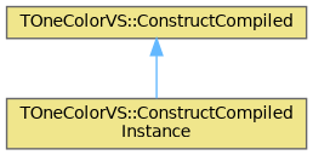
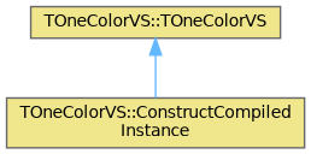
  digraph {
    rankdir=TB
    node [fillcolor=khaki fontname=Helvetica fontsize=10 shape=box style=filled]
-   n1 [color=gray40 fontcolor=black height=0.2 label="TOneColorVS::ConstructCompiled" width=0.4]
+   n1 [color=gray40 fontcolor=black height=0.2 label="TOneColorVS::TOneColorVS" width=0.4]
    n2 [color=grey40 height=0.2 label="TOneColorVS::ConstructCompiled\lInstance" width=0.4]
    n1 -> n2 [color=steelblue1 dir=back fontname=Helvetica fontsize=10 labelfontname=Helvetica labelfontsize=10 style=solid]
  }
